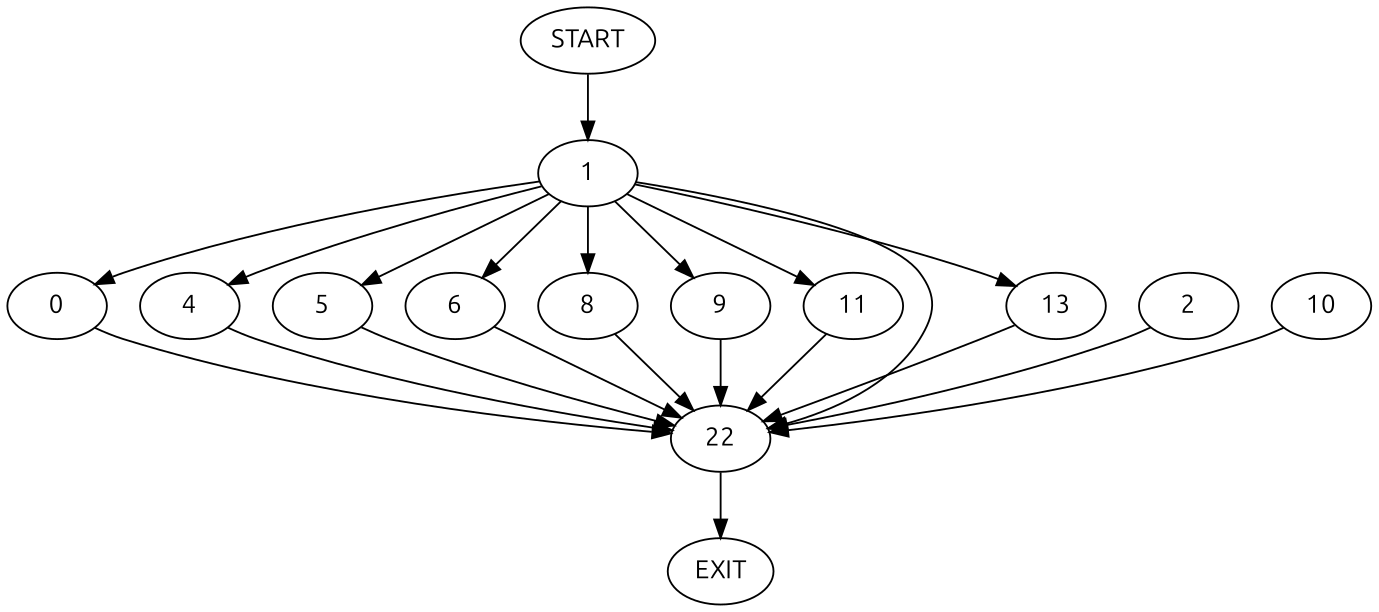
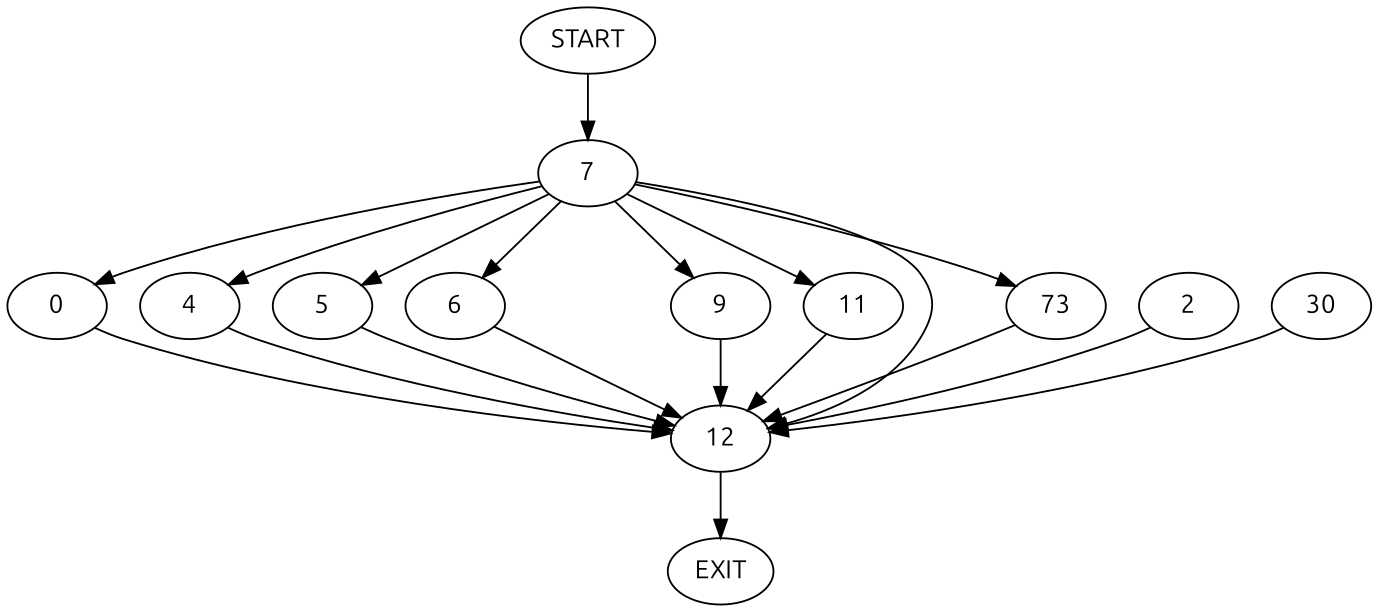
  digraph {
    fontname=Ubuntu
    node [fontname=Ubuntu]
    edge [fontname=Ubuntu]
    n1 [label=START]
-   1
+   1 [label=7]
    n3 [label=0]
    4
    5
    6
-   8
    9
    11
-   12 [label=22]
-   13
+   12
+   13 [label=73]
    n12 [label=EXIT]
    2
-   10
+   10 [label=30]
    n1 -> 1
    1 -> n3
    1 -> 4
    1 -> 5
    1 -> 6
-   1 -> 8
    1 -> 9
    1 -> 11
    1 -> 12
    1 -> 13
    n3 -> 12
    4 -> 12
    5 -> 12
    6 -> 12
-   8 -> 12
    9 -> 12
    11 -> 12
    12 -> n12
    13 -> 12
    2 -> 12
    10 -> 12
  }
